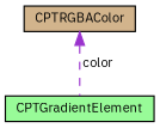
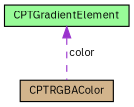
  digraph {
    fontname="IBM Plex Sans"
    node [color=black fontname="IBM Plex Sans" fontsize=10 shape=record style=filled]
    n1 [fillcolor=palegreen fontcolor=black height=0.2 label=CPTGradientElement width=0.4]
    n2 [height=0.2 label=CPTRGBAColor width=0.4 fillcolor=tan]
-   n2 -> n1 [color=darkorchid3 dir=back fontname="IBM Plex Sans" fontsize=10 label=" color" labelfontname="Lucinda Grande" labelfontsize=10 style=dashed]
+   n1 -> n2 [color=darkorchid3 dir=back fontname="IBM Plex Sans" fontsize=10 label=" color" labelfontname="Lucinda Grande" labelfontsize=10 style=dashed]
  }
